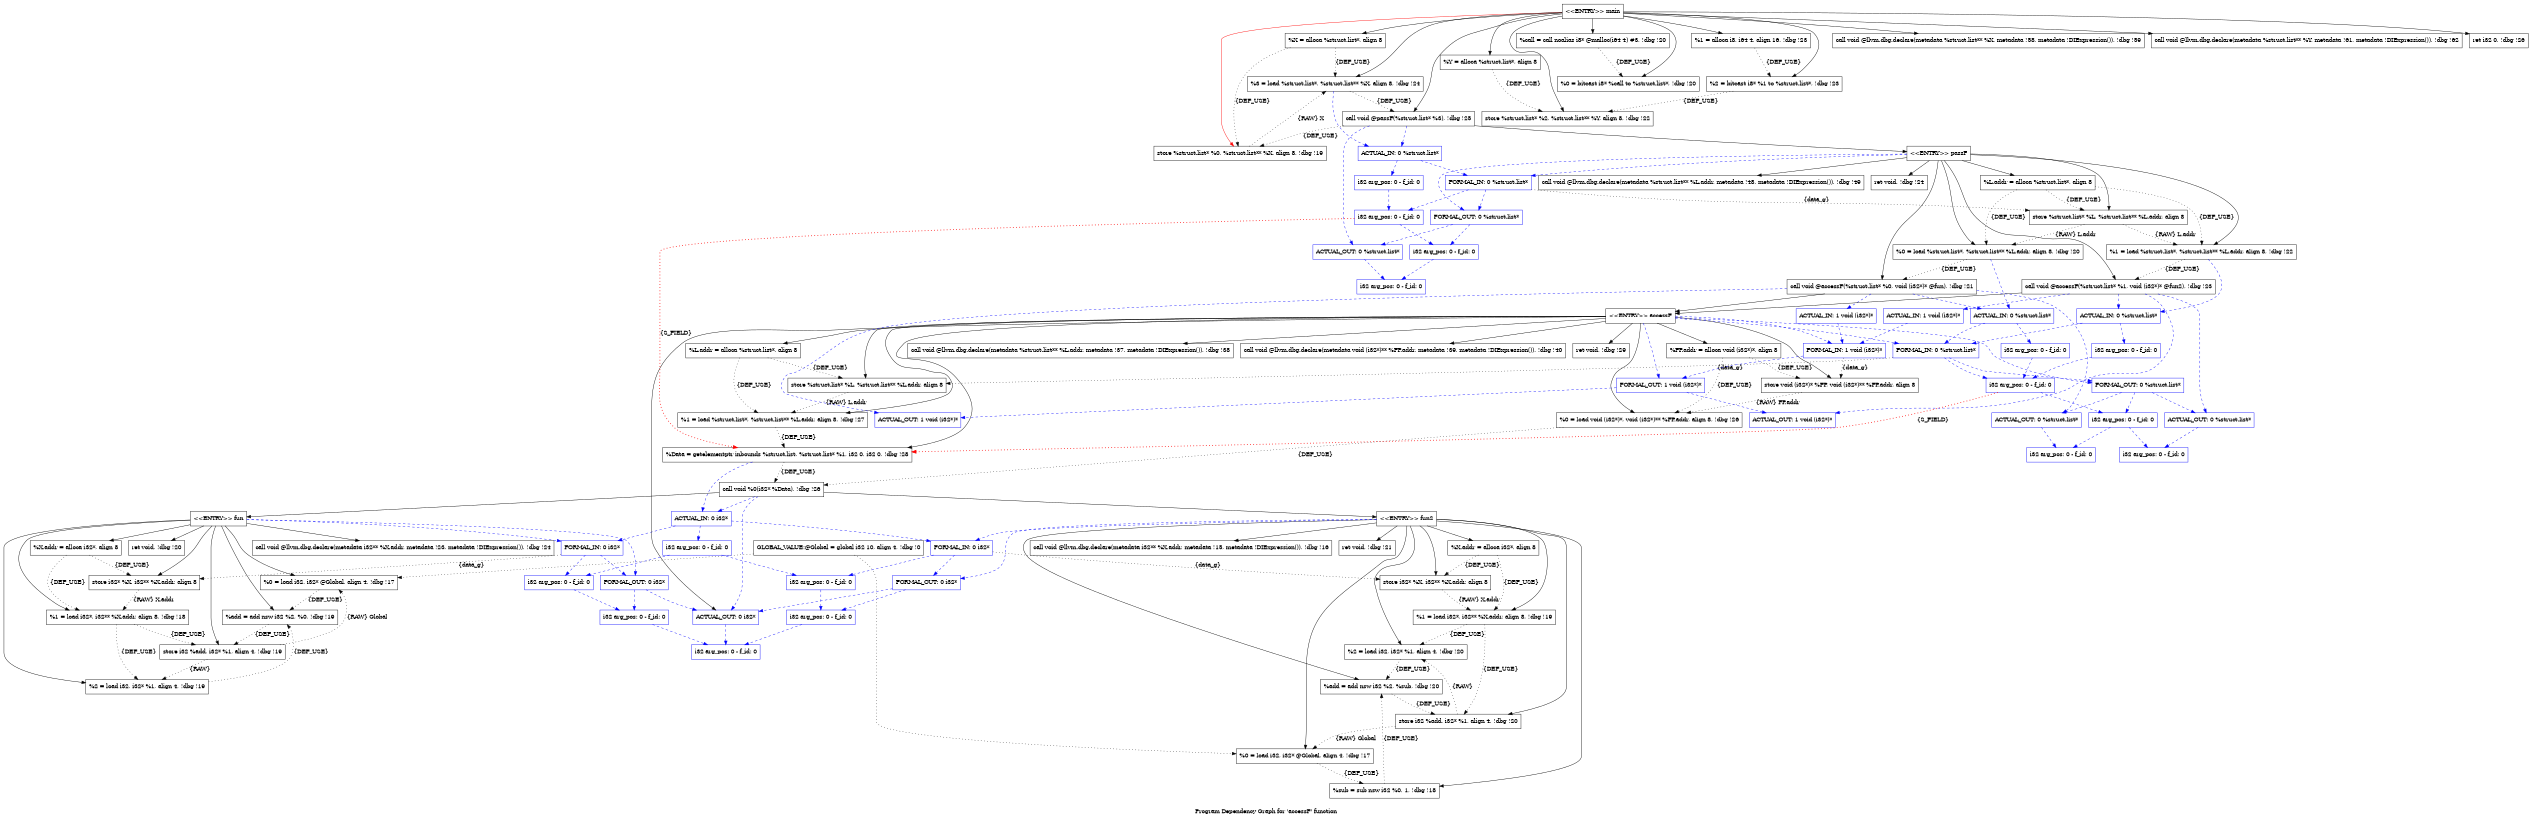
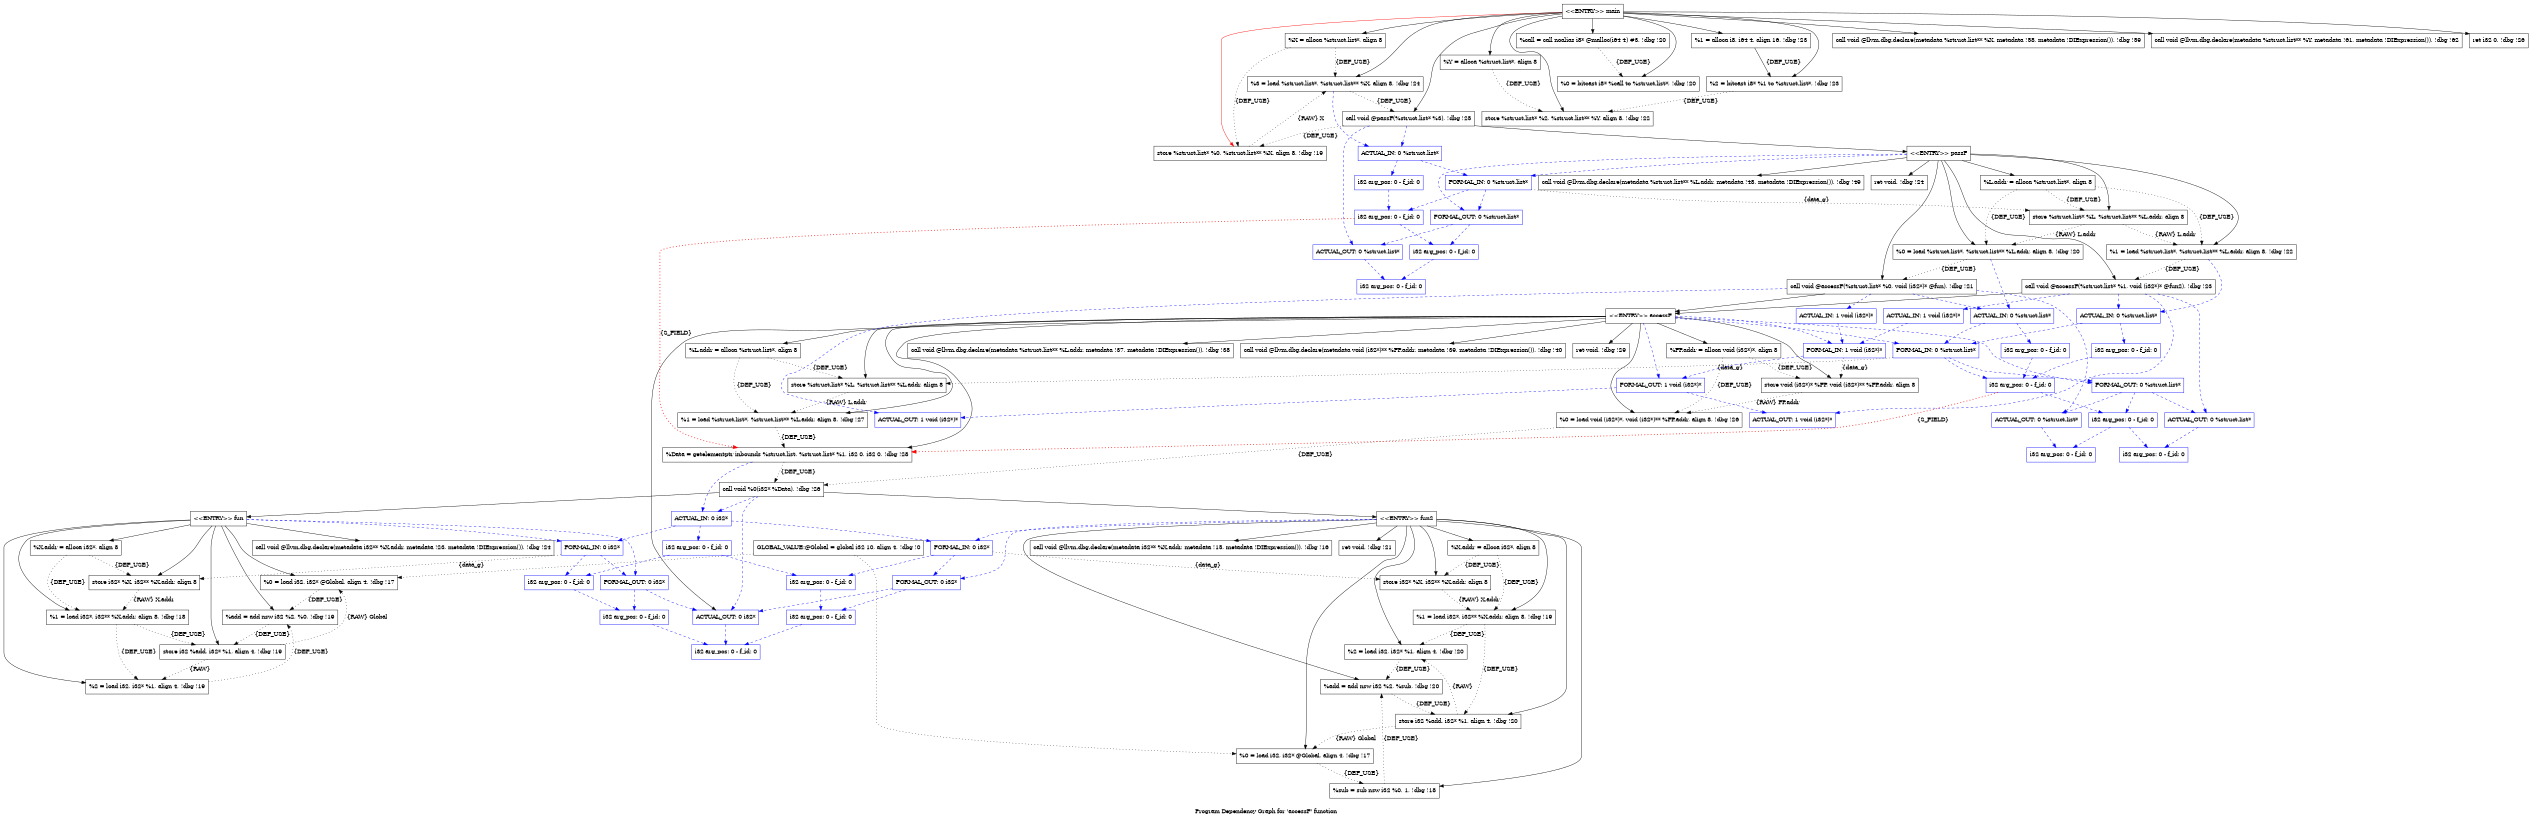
  digraph {
    label="Program Dependency Graph for 'accessF' function"
    splines=true
    node [shape=record]
    edge [style=dashed]
    n1 [label="{  %X.addr = alloca i32*, align 8}"]
    n2 [label="{  store i32* %X, i32** %X.addr, align 8}"]
    n3 [label="{  %1 = load i32*, i32** %X.addr, align 8, !dbg !19}"]
    n4 [label="{  %2 = load i32, i32* %1, align 4, !dbg !20}"]
    n5 [label="{  store i32 %add, i32* %1, align 4, !dbg !20}"]
    n6 [label="{  %add = add nsw i32 %2, %sub, !dbg !20}"]
    n7 [label="{  %0 = load i32, i32* @Global, align 4, !dbg !17}"]
    n8 [label="{  %sub = sub nsw i32 %0, 1, !dbg !18}"]
    n9 [label="{GLOBAL_VALUE:@Global = global i32 10, align 4, !dbg !0}"]
    n10 [label="{  %0 = load i32, i32* @Global, align 4, !dbg !17}"]
    n11 [label="{  %add = add nsw i32 %2, %0, !dbg !19}"]
    n12 [label="{  store i32 %add, i32* %1, align 4, !dbg !19}"]
    n13 [label="{  %2 = load i32, i32* %1, align 4, !dbg !19}"]
    n14 [label="{\<\<ENTRY\>\> fun2}"]
    n15 [label="{  call void @llvm.dbg.declare(metadata i32** %X.addr, metadata !15, metadata !DIExpression()), !dbg !16}"]
    n16 [label="{  ret void, !dbg !21}"]
    n17 [color=blue label="{FORMAL_IN: 0 i32*}"]
    n18 [color=blue label="{FORMAL_OUT: 0 i32*}"]
    n19 [color=blue label="{i32 arg_pos: 0 - f_id: 0}"]
    n20 [color=blue label="{ACTUAL_OUT: 0 i32*}"]
    n21 [color=blue label="{i32 arg_pos: 0 - f_id: 0}"]
    n22 [color=blue label="{i32 arg_pos: 0 - f_id: 0}"]
    n23 [label="{  %X.addr = alloca i32*, align 8}"]
    n24 [label="{  store i32* %X, i32** %X.addr, align 8}"]
    n25 [label="{  %1 = load i32*, i32** %X.addr, align 8, !dbg !18}"]
    n26 [label="{\<\<ENTRY\>\> fun}"]
    n27 [label="{  call void @llvm.dbg.declare(metadata i32** %X.addr, metadata !23, metadata !DIExpression()), !dbg !24}"]
-   n28 [label="{  ret void, !dbg !20}"]
    n29 [color=blue label="{FORMAL_IN: 0 i32*}"]
    n30 [color=blue label="{FORMAL_OUT: 0 i32*}"]
    n31 [color=blue label="{i32 arg_pos: 0 - f_id: 0}"]
    n32 [color=blue label="{i32 arg_pos: 0 - f_id: 0}"]
    n33 [label="{  %L.addr = alloca %struct.list*, align 8}"]
    n34 [label="{  store %struct.list* %L, %struct.list** %L.addr, align 8}"]
    n35 [label="{  %1 = load %struct.list*, %struct.list** %L.addr, align 8, !dbg !27}"]
    n36 [label="{  %Data = getelementptr inbounds %struct.list, %struct.list* %1, i32 0, i32 0, !dbg !28}"]
    n37 [label="{  call void %0(i32* %Data), !dbg !26}"]
    n38 [color=blue label="{ACTUAL_IN: 0 i32*}"]
    n39 [color=blue label="{i32 arg_pos: 0 - f_id: 0}"]
    n40 [label="{  %FP.addr = alloca void (i32*)*, align 8}"]
    n41 [label="{  store void (i32*)* %FP, void (i32*)** %FP.addr, align 8}"]
    n42 [label="{  %0 = load void (i32*)*, void (i32*)** %FP.addr, align 8, !dbg !26}"]
    n43 [label="{\<\<ENTRY\>\> accessF}"]
    n44 [label="{  call void @llvm.dbg.declare(metadata %struct.list** %L.addr, metadata !37, metadata !DIExpression()), !dbg !38}"]
    n45 [label="{  call void @llvm.dbg.declare(metadata void (i32*)** %FP.addr, metadata !39, metadata !DIExpression()), !dbg !40}"]
    n46 [label="{  ret void, !dbg !29}"]
    n47 [color=blue label="{FORMAL_IN: 0 %struct.list*}"]
    n48 [color=blue label="{FORMAL_OUT: 0 %struct.list*}"]
    n49 [color=blue label="{FORMAL_IN: 1 void (i32*)*}"]
    n50 [color=blue label="{FORMAL_OUT: 1 void (i32*)*}"]
    n51 [color=blue label="{i32 arg_pos: 0 - f_id: 0}"]
    n52 [color=blue label="{ACTUAL_OUT: 0 %struct.list*}"]
    n53 [color=blue label="{i32 arg_pos: 0 - f_id: 0}"]
    n54 [color=blue label="{ACTUAL_OUT: 0 %struct.list*}"]
    n55 [color=blue label="{ACTUAL_OUT: 1 void (i32*)*}"]
    n56 [color=blue label="{ACTUAL_OUT: 1 void (i32*)*}"]
    n57 [color=blue label="{i32 arg_pos: 0 - f_id: 0}"]
    n58 [color=blue label="{i32 arg_pos: 0 - f_id: 0}"]
    n59 [label="{  %L.addr = alloca %struct.list*, align 8}"]
    n60 [label="{  store %struct.list* %L, %struct.list** %L.addr, align 8}"]
    n61 [label="{  %0 = load %struct.list*, %struct.list** %L.addr, align 8, !dbg !20}"]
    n62 [label="{  %1 = load %struct.list*, %struct.list** %L.addr, align 8, !dbg !22}"]
    n63 [label="{  call void @accessF(%struct.list* %0, void (i32*)* @fun), !dbg !21}"]
    n64 [color=blue label="{ACTUAL_IN: 0 %struct.list*}"]
    n65 [label="{  call void @accessF(%struct.list* %1, void (i32*)* @fun2), !dbg !23}"]
    n66 [color=blue label="{ACTUAL_IN: 0 %struct.list*}"]
    n67 [color=blue label="{ACTUAL_IN: 1 void (i32*)*}"]
    n68 [color=blue label="{i32 arg_pos: 0 - f_id: 0}"]
    n69 [color=blue label="{ACTUAL_IN: 1 void (i32*)*}"]
    n70 [color=blue label="{i32 arg_pos: 0 - f_id: 0}"]
    n71 [label="{\<\<ENTRY\>\> passF}"]
    n72 [label="{  call void @llvm.dbg.declare(metadata %struct.list** %L.addr, metadata !48, metadata !DIExpression()), !dbg !49}"]
    n73 [label="{  ret void, !dbg !24}"]
    n74 [color=blue label="{FORMAL_IN: 0 %struct.list*}"]
    n75 [color=blue label="{FORMAL_OUT: 0 %struct.list*}"]
    n76 [color=blue label="{i32 arg_pos: 0 - f_id: 0}"]
    n77 [color=blue label="{ACTUAL_OUT: 0 %struct.list*}"]
    n78 [color=blue label="{i32 arg_pos: 0 - f_id: 0}"]
    n79 [color=blue label="{i32 arg_pos: 0 - f_id: 0}"]
    n80 [label="{  %X = alloca %struct.list*, align 8}"]
    n81 [label="{  store %struct.list* %0, %struct.list** %X, align 8, !dbg !19}"]
    n82 [label="{  %3 = load %struct.list*, %struct.list** %X, align 8, !dbg !24}"]
    n83 [label="{  call void @passF(%struct.list* %3), !dbg !25}"]
    n84 [color=blue label="{ACTUAL_IN: 0 %struct.list*}"]
    n85 [color=blue label="{i32 arg_pos: 0 - f_id: 0}"]
    n86 [label="{  %Y = alloca %struct.list*, align 8}"]
    n87 [label="{  store %struct.list* %2, %struct.list** %Y, align 8, !dbg !22}"]
    n88 [label="{  %call = call noalias i8* @malloc(i64 4) #3, !dbg !20}"]
    n89 [label="{  %0 = bitcast i8* %call to %struct.list*, !dbg !20}"]
    n90 [label="{  %1 = alloca i8, i64 4, align 16, !dbg !23}"]
    n91 [label="{  %2 = bitcast i8* %1 to %struct.list*, !dbg !23}"]
    n92 [label="{\<\<ENTRY\>\> main}"]
    n93 [label="{  call void @llvm.dbg.declare(metadata %struct.list** %X, metadata !58, metadata !DIExpression()), !dbg !59}"]
    n94 [label="{  call void @llvm.dbg.declare(metadata %struct.list** %Y, metadata !61, metadata !DIExpression()), !dbg !62}"]
    n95 [label="{  ret i32 0, !dbg !26}"]
    n1 -> n2 [label="{DEF_USE}" style=dotted]
    n1 -> n3 [label="{DEF_USE}" style=dotted]
    n2 -> n3 [label="{RAW} X.addr" style=dotted]
    n3 -> n4 [label="{DEF_USE}" style=dotted]
    n3 -> n5 [label="{DEF_USE}" style=dotted]
    n4 -> n6 [label="{DEF_USE}" style=dotted]
    n5 -> n4 [label="{RAW} " style=dotted]
    n5 -> n7 [label="{RAW} Global" style=dotted]
    n6 -> n5 [label="{DEF_USE}" style=dotted]
    n7 -> n8 [label="{DEF_USE}" style=dotted]
    n8 -> n6 [label="{DEF_USE}" style=dotted]
    n9 -> n7 [style=dotted]
    n9 -> n10 [style=dotted]
    n10 -> n11 [label="{DEF_USE}" style=dotted]
    n11 -> n12 [label="{DEF_USE}" style=dotted]
    n12 -> n10 [label="{RAW} Global" style=dotted]
    n12 -> n13 [label="{RAW} " style=dotted]
    n13 -> n11 [label="{DEF_USE}" style=dotted]
    n14 -> n1 [style=""]
    n14 -> n2 [style=""]
    n14 -> n3 [style=""]
    n14 -> n4 [style=""]
    n14 -> n5 [style=""]
    n14 -> n6 [style=""]
    n14 -> n7 [style=""]
    n14 -> n8 [style=""]
    n14 -> n15 [style=""]
    n14 -> n16 [style=""]
    n14 -> n17 [color=blue]
    n14 -> n18 [color=blue]
    n17 -> n2 [label="{data_g}" style=dotted]
    n17 -> n18 [color=blue]
    n17 -> n19 [color=blue]
    n18 -> n20 [color=blue]
    n18 -> n21 [color=blue]
    n19 -> n21 [color=blue]
    n20 -> n22 [color=blue]
    n21 -> n22 [color=blue]
    n23 -> n24 [label="{DEF_USE}" style=dotted]
    n23 -> n25 [label="{DEF_USE}" style=dotted]
    n24 -> n25 [label="{RAW} X.addr" style=dotted]
    n25 -> n12 [label="{DEF_USE}" style=dotted]
    n25 -> n13 [label="{DEF_USE}" style=dotted]
    n26 -> n10 [style=""]
    n26 -> n11 [style=""]
    n26 -> n12 [style=""]
    n26 -> n13 [style=""]
    n26 -> n23 [style=""]
    n26 -> n24 [style=""]
    n26 -> n25 [style=""]
    n26 -> n27 [style=""]
-   n26 -> n28 [style=""]
    n26 -> n29 [color=blue]
    n26 -> n30 [color=blue]
    n29 -> n24 [label="{data_g}" style=dotted]
    n29 -> n30 [color=blue]
    n29 -> n31 [color=blue]
    n30 -> n20 [color=blue]
    n30 -> n32 [color=blue]
    n31 -> n32 [color=blue]
    n32 -> n22 [color=blue]
    n33 -> n34 [label="{DEF_USE}" style=dotted]
    n33 -> n35 [label="{DEF_USE}" style=dotted]
    n34 -> n35 [label="{RAW} L.addr" style=dotted]
    n35 -> n36 [label="{DEF_USE}" style=dotted]
    n36 -> n37 [label="{DEF_USE}" style=dotted]
    n36 -> n38 [color=blue]
    n37 -> n14 [style=""]
    n37 -> n20 [color=blue]
    n37 -> n26 [style=""]
    n37 -> n38 [color=blue]
    n38 -> n17 [color=blue]
    n38 -> n29 [color=blue]
    n38 -> n39 [color=blue]
    n39 -> n19 [color=blue]
    n39 -> n31 [color=blue]
    n40 -> n41 [label="{DEF_USE}" style=dotted]
    n40 -> n42 [label="{DEF_USE}" style=dotted]
    n41 -> n42 [label="{RAW} FP.addr" style=dotted]
    n42 -> n37 [label="{DEF_USE}" style=dotted]
    n43 -> n20 [style=""]
    n43 -> n33 [style=""]
    n43 -> n34 [style=""]
    n43 -> n35 [style=""]
    n43 -> n36 [style=""]
    n43 -> n40 [style=""]
    n43 -> n41 [style=""]
    n43 -> n42 [style=""]
    n43 -> n44 [style=""]
    n43 -> n45 [style=""]
    n43 -> n46 [style=""]
    n43 -> n47 [color=blue]
    n43 -> n48 [color=blue]
    n43 -> n49 [color=blue]
    n43 -> n50 [color=blue]
    n47 -> n34 [label="{data_g}" style=dotted]
    n47 -> n48 [color=blue]
    n47 -> n51 [color=blue]
    n48 -> n52 [color=blue]
    n48 -> n53 [color=blue]
    n48 -> n54 [color=blue]
    n49 -> n41 [label="{data_g}" style=dotted]
    n49 -> n50 [color=blue]
    n50 -> n55 [color=blue]
    n50 -> n56 [color=blue]
    n51 -> n36 [color=red label="{S_FIELD}" penwidth=2.0 style=dotted]
    n51 -> n53 [color=blue]
    n52 -> n57 [color=blue]
    n53 -> n57 [color=blue]
    n53 -> n58 [color=blue]
    n54 -> n58 [color=blue]
    n59 -> n60 [label="{DEF_USE}" style=dotted]
    n59 -> n61 [label="{DEF_USE}" style=dotted]
    n59 -> n62 [label="{DEF_USE}" style=dotted]
    n60 -> n61 [label="{RAW} L.addr" style=dotted]
    n60 -> n62 [label="{RAW} L.addr" style=dotted]
    n61 -> n63 [label="{DEF_USE}" style=dotted]
    n61 -> n64 [color=blue]
    n62 -> n65 [label="{DEF_USE}" style=dotted]
    n62 -> n66 [color=blue]
    n63 -> n43 [style=""]
    n63 -> n52 [color=blue]
    n63 -> n55 [color=blue]
    n63 -> n64 [color=blue]
    n63 -> n67 [color=blue]
    n64 -> n47 [color=blue]
    n64 -> n68 [color=blue]
    n65 -> n43 [style=""]
    n65 -> n54 [color=blue]
    n65 -> n56 [color=blue]
    n65 -> n66 [color=blue]
    n65 -> n69 [color=blue]
    n66 -> n47 [color=blue]
    n66 -> n70 [color=blue]
    n67 -> n49 [color=blue]
    n68 -> n51 [color=blue]
    n69 -> n49 [color=blue]
    n70 -> n51 [color=blue]
    n71 -> n59 [style=""]
    n71 -> n60 [style=""]
    n71 -> n61 [style=""]
    n71 -> n62 [style=""]
    n71 -> n63 [style=""]
    n71 -> n65 [style=""]
    n71 -> n72 [style=""]
    n71 -> n73 [style=""]
    n71 -> n74 [color=blue]
    n71 -> n75 [color=blue]
    n74 -> n60 [label="{data_g}" style=dotted]
    n74 -> n75 [color=blue]
    n74 -> n76 [color=blue]
    n75 -> n77 [color=blue]
    n75 -> n78 [color=blue]
    n76 -> n36 [color=red label="{S_FIELD}" penwidth=2.0 style=dotted]
    n76 -> n78 [color=blue]
    n77 -> n79 [color=blue]
    n78 -> n79 [color=blue]
    n80 -> n81 [label="{DEF_USE}" style=dotted]
    n80 -> n82 [label="{DEF_USE}" style=dotted]
    n81 -> n82 [label="{RAW} X" style=dotted]
    n82 -> n83 [label="{DEF_USE}" style=dotted]
    n82 -> n84 [color=blue]
    n83 -> n71 [style=""]
    n83 -> n77 [color=blue]
    n83 -> n81 [label="{DEF_USE}" style=dotted]
    n83 -> n84 [color=blue]
    n84 -> n74 [color=blue]
    n84 -> n85 [color=blue]
    n85 -> n76 [color=blue]
    n86 -> n87 [label="{DEF_USE}" style=dotted]
    n88 -> n89 [label="{DEF_USE}" style=dotted]
-   n90 -> n91 [label="{DEF_USE}" style=dotted]
+   n90 -> n91 [label="{DEF_USE}" style=solid]
    n91 -> n87 [label="{DEF_USE}" style=dotted]
    n92 -> n80 [style=""]
    n92 -> n81 [color=red style=""]
    n92 -> n82 [style=""]
    n92 -> n83 [style=""]
    n92 -> n86 [style=""]
    n92 -> n87 [style=""]
    n92 -> n88 [style=""]
    n92 -> n89 [style=""]
    n92 -> n90 [style=""]
    n92 -> n91 [style=""]
    n92 -> n93 [style=""]
    n92 -> n94 [style=""]
    n92 -> n95 [style=""]
  }
